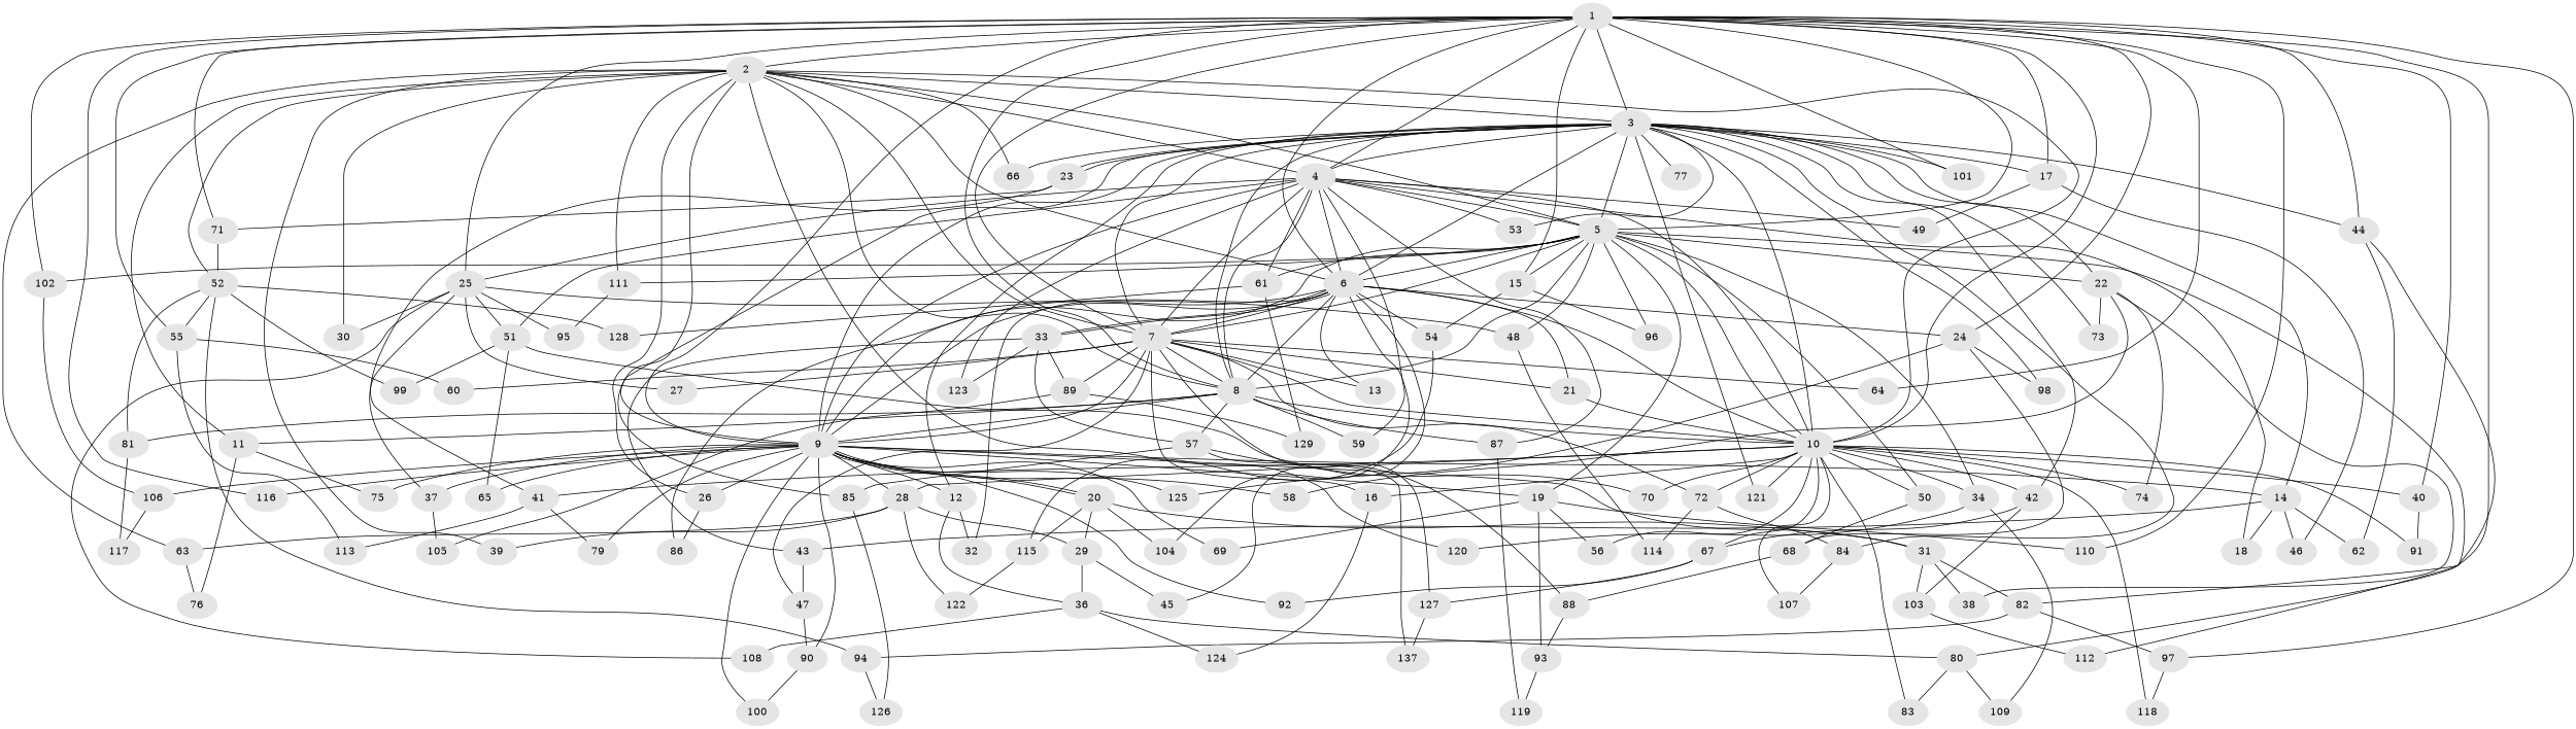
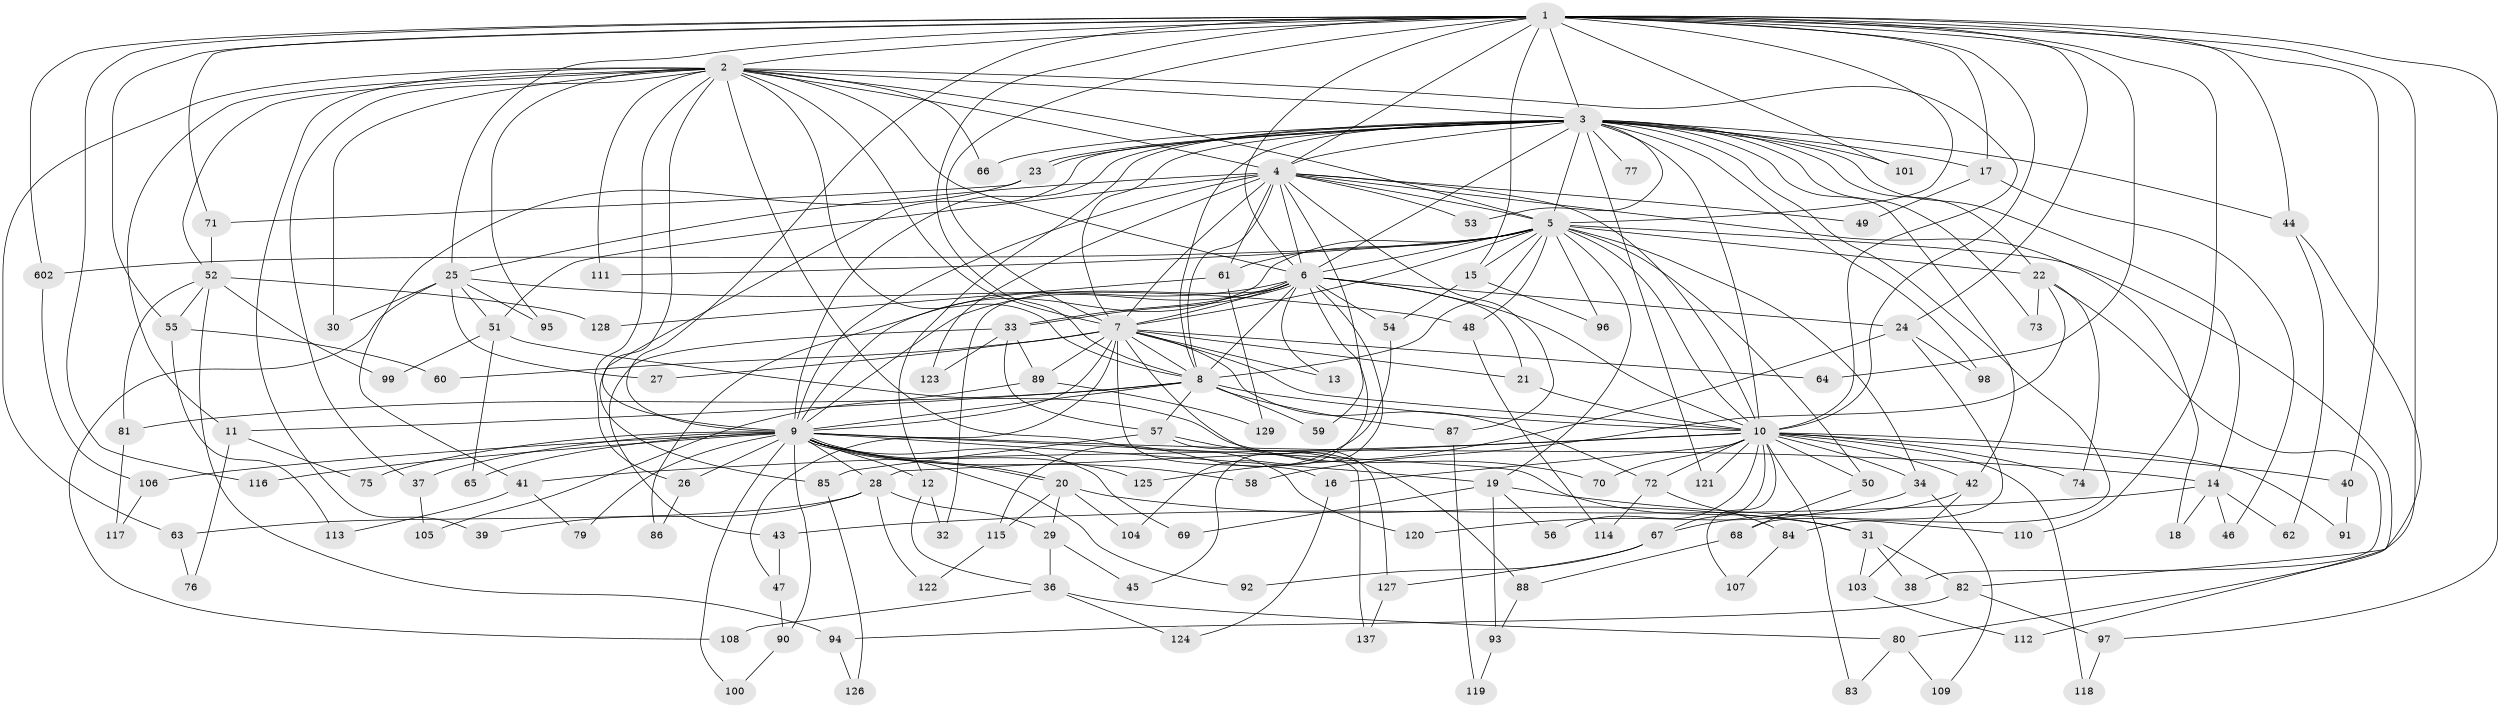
  graph {
    node [color=gray90 style=filled]
    1
    2
    3
    4
    5
    6
    7
    8
    9
    10
    15
    17
    24
    25
    40
    44
    55
    64
    71
    82
    97
    101
-   102
+   102 [label=602]
    110
    116
    11
    26
    30
    37
    39
    52
    63
    66
    95
    111
    120
    12
    14
    22
    23
    42
    53
    73
    77
    84
    85
    98
    121
    18
    49
    51
    59
    61
    87
    123
    19
    34
    48
    50
    96
    112
    13
    21
    32
    33
    45
    54
    86
    104
    16
    27
    47
    60
    72
    89
    127
    57
    81
    20
    28
    31
    58
    65
    69
    75
    79
    90
    92
    100
    106
    125
    41
    56
    67
    70
    74
    83
    91
    107
    118
    46
    68
    108
    62
    80
    113
    94
    76
    105
    99
    128
    36
    43
    38
    103
    126
    129
    119
    93
    109
    114
    115
    124
    n124 [label=137]
    88
    117
    29
    122
    1 -- 2
    1 -- 3
    1 -- 4
    1 -- 5
    1 -- 6
    1 -- 7
    1 -- 8
    1 -- 9
    1 -- 10
    1 -- 15
    1 -- 17
    1 -- 24
    1 -- 25
    1 -- 40
    1 -- 44
    1 -- 55
    1 -- 64
    1 -- 71
    1 -- 82
    1 -- 97
    1 -- 101
    1 -- 102
    1 -- 110
    1 -- 116
    2 -- 3
    2 -- 4
    2 -- 5
    2 -- 6
    2 -- 7
    2 -- 8
    2 -- 9
    2 -- 10
    2 -- 11
    2 -- 26
    2 -- 30
-   25 -- 37
+   2 -- 37
    2 -- 39
    2 -- 52
    2 -- 63
    2 -- 66
-   111 -- 95
+   2 -- 95
    2 -- 111
    2 -- 120
    3 -- 4
    3 -- 5
    3 -- 6
    3 -- 7
    3 -- 8
    3 -- 9
    3 -- 10
    3 -- 17
    3 -- 44
    3 -- 101
    3 -- 66
    3 -- 12
    3 -- 14
    3 -- 22
    3 -- 23
    3 -- 23
    3 -- 42
    3 -- 53
    3 -- 73
    3 -- 77
    3 -- 84
    3 -- 85
    3 -- 98
    3 -- 121
    4 -- 5
    4 -- 6
    4 -- 7
    4 -- 8
    4 -- 9
    4 -- 10
    4 -- 25
    4 -- 53
    4 -- 18
    4 -- 49
    4 -- 51
    4 -- 59
    4 -- 61
    4 -- 87
    4 -- 123
    5 -- 6
    5 -- 7
    5 -- 8
    5 -- 9
    5 -- 10
    5 -- 15
    5 -- 102
    5 -- 111
    5 -- 22
    5 -- 61
    5 -- 19
    5 -- 34
    5 -- 48
    5 -- 50
    5 -- 96
    5 -- 112
    6 -- 7
    6 -- 8
    6 -- 9
    6 -- 10
    6 -- 24
    6 -- 13
    6 -- 21
    6 -- 32
    6 -- 33
    6 -- 33
    6 -- 45
    6 -- 54
    6 -- 86
    6 -- 104
    7 -- 8
    7 -- 9
    7 -- 10
    7 -- 64
    7 -- 13
    7 -- 21
    7 -- 16
    7 -- 27
    7 -- 47
    7 -- 60
    7 -- 72
    7 -- 89
    7 -- 127
    8 -- 9
    8 -- 10
    8 -- 11
    8 -- 59
    8 -- 87
    8 -- 57
    8 -- 81
    9 -- 116
    9 -- 26
    9 -- 37
    9 -- 12
    9 -- 14
    9 -- 19
    9 -- 20
    9 -- 20
    9 -- 28
    9 -- 31
    9 -- 58
    9 -- 65
    9 -- 69
    9 -- 75
    9 -- 79
    9 -- 90
    9 -- 92
    9 -- 100
    9 -- 106
    9 -- 125
    10 -- 40
    10 -- 42
    10 -- 121
    10 -- 34
    10 -- 50
    10 -- 16
    10 -- 72
    10 -- 28
    10 -- 41
    10 -- 56
    10 -- 67
    10 -- 70
    10 -- 74
    10 -- 83
    10 -- 91
    10 -- 107
    10 -- 118
    15 -- 96
    15 -- 54
    17 -- 49
    17 -- 46
    24 -- 98
    24 -- 125
    24 -- 68
    25 -- 30
    25 -- 95
    25 -- 51
    25 -- 48
    25 -- 27
    25 -- 108
    40 -- 91
    44 -- 62
    44 -- 80
    55 -- 60
    55 -- 113
    71 -- 52
    82 -- 97
    82 -- 94
    97 -- 118
    102 -- 106
    11 -- 75
    11 -- 76
    26 -- 86
    37 -- 105
    52 -- 55
    52 -- 81
    52 -- 94
    52 -- 99
    52 -- 128
    63 -- 76
    12 -- 32
    12 -- 36
    14 -- 18
    14 -- 46
    14 -- 62
    14 -- 43
    22 -- 73
    22 -- 58
    22 -- 74
    22 -- 38
    23 -- 71
    23 -- 41
    42 -- 67
    42 -- 103
    84 -- 107
    85 -- 126
    51 -- 65
    51 -- 70
    51 -- 99
    61 -- 128
    61 -- 129
    87 -- 119
    19 -- 110
    19 -- 69
    19 -- 56
    19 -- 93
    34 -- 120
    34 -- 109
    48 -- 114
    50 -- 68
    21 -- 10
    33 -- 123
    33 -- 89
    33 -- 57
    33 -- 43
    54 -- 115
    16 -- 124
    47 -- 90
    72 -- 84
    72 -- 114
    89 -- 105
    89 -- 129
    127 -- n124
    57 -- 85
    57 -- n124
    57 -- 88
    81 -- 117
    20 -- 104
    20 -- 31
    20 -- 115
    20 -- 29
    28 -- 39
    28 -- 63
    28 -- 29
    28 -- 122
    31 -- 82
    31 -- 38
    31 -- 103
    90 -- 100
    106 -- 117
    41 -- 79
    41 -- 113
    67 -- 127
    67 -- 92
    68 -- 88
    80 -- 83
    80 -- 109
    94 -- 126
    36 -- 108
    36 -- 80
    36 -- 124
    43 -- 47
    103 -- 112
    93 -- 119
    115 -- 122
    88 -- 93
    29 -- 45
    29 -- 36
  }
